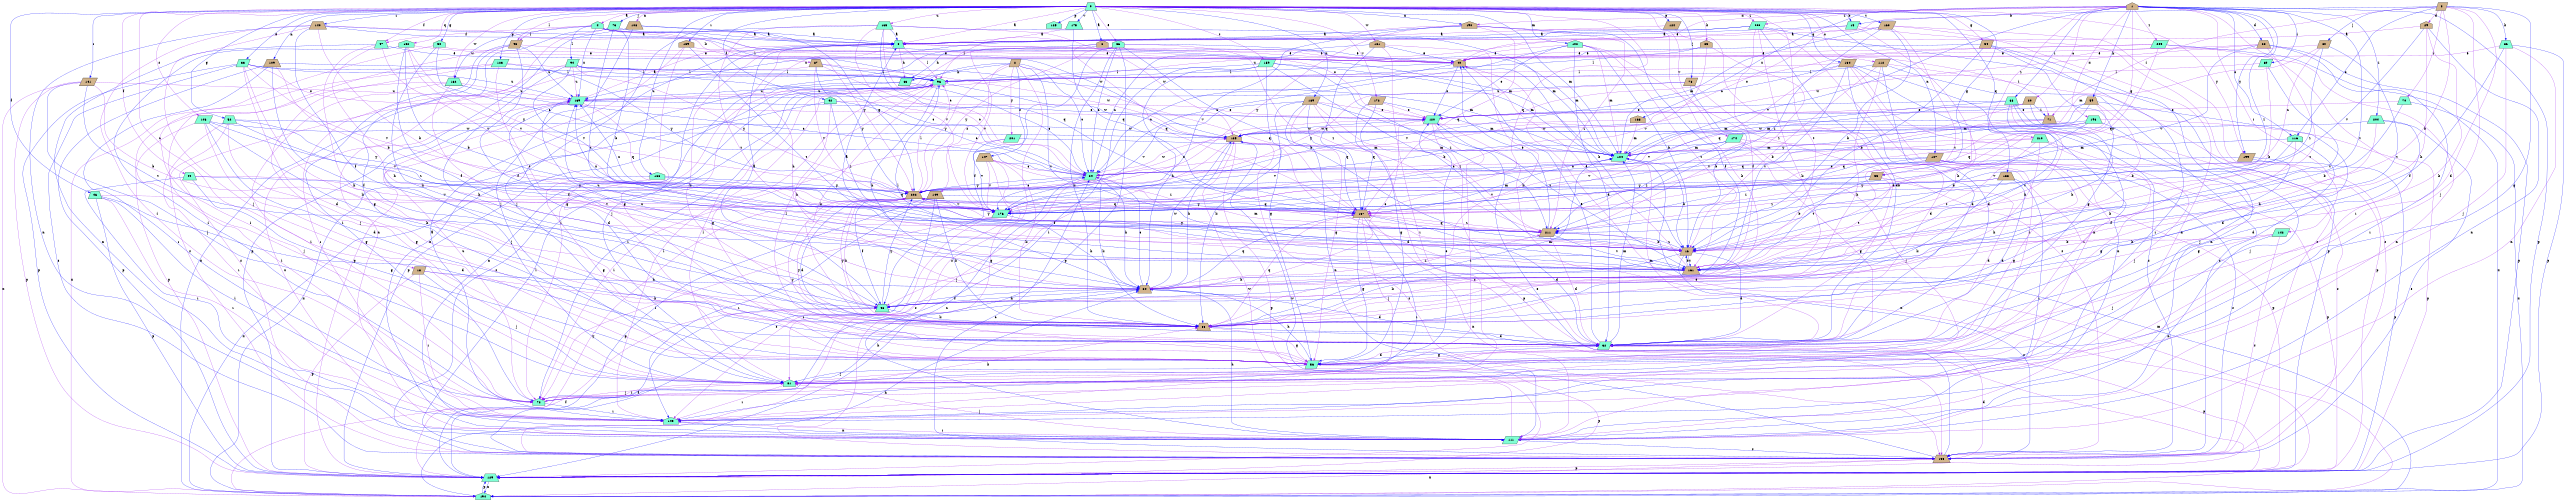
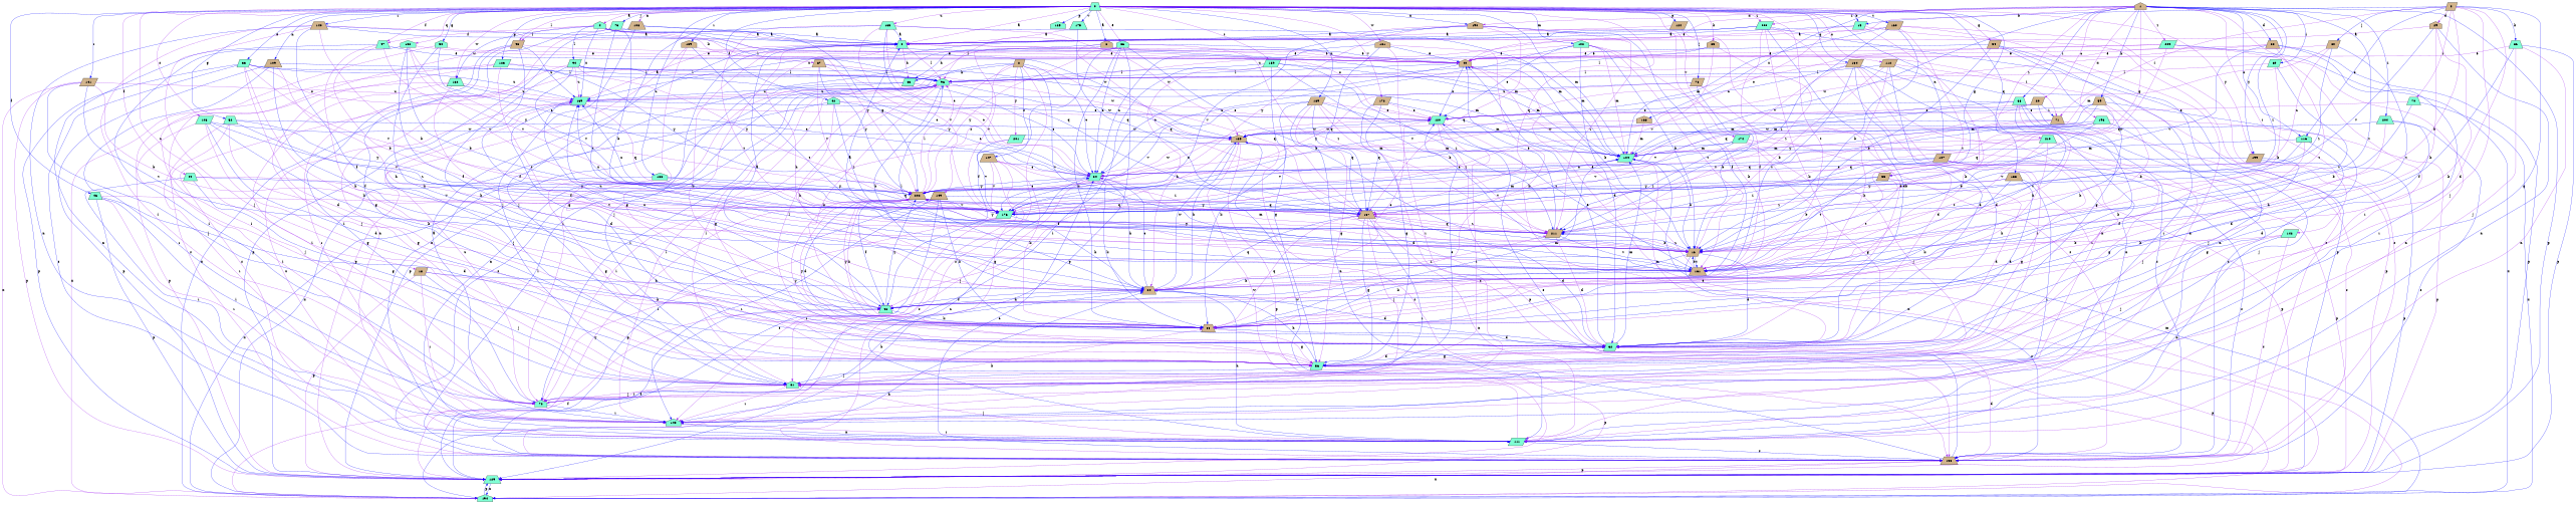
  strict digraph {
    node [fillcolor=aquamarine shape=parallelogram style=filled]
    edge [color=blue]
    0 [shape=trapezium]
    4 [shape=house]
    6 [fillcolor=tan shape=house]
    8 [shape=trapezium]
    15
    18 [fillcolor=tan]
    33
    36 [shape=house]
    42 [shape=house]
    44 [shape=trapezium]
    46 [shape=trapezium]
    47 [shape=trapezium]
    50 [shape=house]
    52 [shape=trapezium]
    54 [fillcolor=tan]
    55 [fillcolor=tan]
    73
    78 [fillcolor=tan]
    85 [fillcolor=tan shape=house]
    93 [fillcolor=tan]
    102 [shape=house]
    104
    107 [fillcolor=tan]
    108 [fillcolor=tan shape=trapezium]
    109 [fillcolor=tan shape=trapezium]
    112 [fillcolor=tan]
    123
    124 [fillcolor=tan]
    125 [shape=house]
    132 [shape=house]
    133 [fillcolor=tan shape=trapezium]
    134 [fillcolor=tan]
    137 [fillcolor=tan shape=trapezium]
    139 [fillcolor=tan shape=house]
    140 [fillcolor=tan shape=trapezium]
    141 [fillcolor=tan]
    146
    159
    160 [fillcolor=tan]
    161 [fillcolor=tan shape=trapezium]
    165 [shape=trapezium]
    166 [shape=house]
    172 [fillcolor=tan]
    174
    175 [shape=trapezium]
    181 [fillcolor=tan shape=house]
    182 [shape=trapezium]
    189 [fillcolor=tan]
    190 [fillcolor=tan shape=house]
    199 [fillcolor=tan]
    203
    202 [fillcolor=tan shape=trapezium]
    87 [fillcolor=tan shape=trapezium]
    94
    169
    185 [fillcolor=tan shape=house]
    40 [fillcolor=tan shape=house]
    63
    111
    56
    71 [fillcolor=tan shape=trapezium]
    81 [shape=house]
    64 [fillcolor=tan shape=trapezium]
    88 [fillcolor=tan shape=trapezium]
    96 [shape=house]
    153 [fillcolor=tan shape=trapezium]
    129 [shape=trapezium]
    145 [shape=house]
    176
    32
    120
    24
    211 [fillcolor=tan]
    16 [fillcolor=tan]
    48 [shape=trapezium]
    72 [shape=house]
    194 [shape=house]
    1 [fillcolor=tan shape=house]
    20 [fillcolor=tan]
    28 [fillcolor=tan shape=trapezium]
    59 [fillcolor=tan shape=trapezium]
    68 [shape=trapezium]
    69
    116 [shape=house]
    142
    168 [fillcolor=tan shape=house]
    193 [shape=trapezium]
    204 [shape=trapezium]
    205
    210 [shape=trapezium]
    2 [fillcolor=tan]
    147 [fillcolor=tan shape=trapezium]
    149 [fillcolor=tan shape=trapezium]
    201
    3 [fillcolor=tan]
    29 [fillcolor=tan shape=house]
    70 [shape=trapezium]
    80 [fillcolor=tan]
    86 [shape=trapezium]
    0 -> 4 [color=purple label=a]
    0 -> 6 [label=a]
    0 -> 8 [color=purple label=a]
    0 -> 15 [label=b]
    0 -> 18 [color=purple label=c]
    0 -> 33 [label=e]
    0 -> 36 [color=purple label=e]
    0 -> 42 [label=f]
    0 -> 44 [color=purple label=f]
    0 -> 46 [label=f]
    0 -> 47 [color=purple label=f]
    0 -> 50 [label=g]
    0 -> 52 [label=g]
    0 -> 54 [color=purple label=g]
    0 -> 55 [label=g]
    0 -> 73 [label=j]
    0 -> 78 [label=j]
    0 -> 85 [color=purple label=k]
    0 -> 93 [color=purple label=l]
    0 -> 102 [label=m]
    0 -> 104 [label=m]
    0 -> 107 [label=n]
    0 -> 108 [color=purple label=n]
    0 -> 109 [label=n]
    0 -> 112 [color=purple label=o]
    0 -> 123 [label=p]
    0 -> 124 [label=p]
    0 -> 125 [label=p]
    0 -> 132 [color=purple label=q]
    0 -> 133 [label=q]
    0 -> 134 [label=q]
    0 -> 137 [color=purple label=q]
    0 -> 139 [label=r]
    0 -> 140 [label=r]
    0 -> 141 [label=r]
    0 -> 146 [color=purple label=s]
    0 -> 159 [color=purple label=t]
    0 -> 160 [label=t]
    0 -> 161 [color=purple label=t]
    0 -> 165 [color=purple label=u]
    0 -> 166 [label=u]
    0 -> 172 [color=purple label=v]
    0 -> 174 [color=purple label=v]
    0 -> 175 [label=v]
    0 -> 181 [color=purple label=w]
    0 -> 182 [color=purple label=w]
    0 -> 189 [label=x]
    0 -> 190 [label=x]
    0 -> 199 [color=purple label=y]
    0 -> 203 [color=purple label=z]
    4 -> 8 [color=purple label=a]
    4 -> 47 [color=purple label=f]
    4 -> 93 [color=purple label=l]
    4 -> 104 [label=m]
    4 -> 182 [label=w]
    4 -> 202 [color=purple label=y]
    4 -> 87 [color=purple label=k]
    4 -> 94 [label=l]
    4 -> 169 [label=u]
    4 -> 185 [label=w]
    6 -> 104 [label=m]
    6 -> 137 [color=purple label=q]
    6 -> 40 [color=purple label=e]
    6 -> 63 [label=h]
    6 -> 111 [label=n]
    8 -> 40 [color=purple label=e]
    8 -> 63 [color=purple label=h]
    8 -> 56 [color=purple label=g]
    8 -> 71 [color=purple label=i]
    8 -> 81 [label=j]
    8 -> 64 [color=purple label=h]
    8 -> 88 [color=purple label=k]
    8 -> 96 [color=purple label=l]
    15 -> 8 [label=a]
    15 -> 169 [color=purple label=u]
    15 -> 88 [color=purple label=k]
    15 -> 153 [color=purple label=s]
    18 -> 81 [label=j]
    18 -> 64 [label=h]
    18 -> 88 [color=purple label=k]
    18 -> 129 [color=purple label=p]
    18 -> 145 [color=purple label=r]
    33 -> 169 [label=u]
    33 -> 88 [color=purple label=k]
    33 -> 96 [label=l]
    33 -> 153 [label=s]
    33 -> 129 [label=p]
    33 -> 176 [color=purple label=v]
    33 -> 32 [color=purple label=d]
    33 -> 120 [color=purple label=o]
    36 -> 202 [color=purple label=y]
    36 -> 40 [label=e]
    36 -> 88 [label=k]
    36 -> 129 [label=p]
    36 -> 176 [color=purple label=v]
    36 -> 24 [label=c]
    36 -> 211 [color=purple label=z]
    36 -> 16 [label=b]
    36 -> 48 [label=f]
    36 -> 72 [color=purple label=i]
    42 -> 64 [color=purple label=h]
    42 -> 120 [color=purple label=o]
    42 -> 24 [label=c]
    42 -> 211 [label=z]
    42 -> 194 [label=x]
    44 -> 202 [label=y]
    44 -> 56 [label=g]
    44 -> 145 [label=r]
    44 -> 176 [color=purple label=v]
    46 -> 129 [label=p]
    46 -> 145 [color=purple label=r]
    46 -> 176 [color=purple label=v]
    46 -> 32 [label=d]
    46 -> 72 [label=i]
    47 -> 40 [label=e]
    47 -> 111 [label=n]
    47 -> 88 [color=purple label=k]
    47 -> 176 [color=purple label=v]
    47 -> 16 [color=purple label=b]
    50 -> 40 [color=purple label=e]
    50 -> 88 [label=k]
    50 -> 24 [label=c]
    50 -> 72 [color=purple label=i]
    52 -> 202 [label=y]
    52 -> 185 [label=w]
    52 -> 56 [color=purple label=g]
    52 -> 145 [color=purple label=r]
    52 -> 211 [label=z]
    52 -> 72 [color=purple label=i]
    54 -> 40 [label=e]
    54 -> 111 [label=n]
    54 -> 56 [label=g]
    54 -> 145 [label=r]
    54 -> 16 [label=b]
    55 -> 161 [color=purple label=t]
    55 -> 202 [label=y]
    55 -> 176 [label=v]
    55 -> 32 [color=purple label=d]
    55 -> 16 [label=b]
    73 -> 8 [label=a]
    73 -> 161 [label=t]
    73 -> 111 [color=purple label=n]
    73 -> 16 [label=b]
    73 -> 194 [label=x]
    78 -> 202 [color=purple label=y]
    78 -> 169 [label=u]
    78 -> 32 [color=purple label=d]
    78 -> 16 [label=b]
    85 -> 40 [color=purple label=e]
    85 -> 96 [label=l]
    85 -> 176 [color=purple label=v]
    85 -> 211 [color=purple label=z]
    93 -> 169 [label=u]
    93 -> 40 [color=purple label=e]
    93 -> 56 [label=g]
    93 -> 153 [color=purple label=s]
    93 -> 48 [label=f]
    93 -> 72 [label=i]
    102 -> 104 [color=purple label=m]
    102 -> 161 [color=purple label=t]
    102 -> 40 [color=purple label=e]
    102 -> 153 [color=purple label=s]
    102 -> 32 [label=d]
    102 -> 120 [label=o]
    102 -> 24 [label=c]
    102 -> 16 [label=b]
    104 -> 24 [color=purple label=c]
    104 -> 16 [label=b]
    107 -> 161 [label=t]
    107 -> 56 [color=purple label=g]
    107 -> 153 [label=s]
    107 -> 129 [color=purple label=p]
    107 -> 24 [label=c]
    107 -> 211 [label=z]
    108 -> 8 [label=a]
    108 -> 202 [label=g]
    108 -> 81 [label=j]
    108 -> 129 [label=p]
    109 -> 64 [color=purple label=h]
    109 -> 96 [label=l]
    109 -> 129 [label=p]
    109 -> 145 [label=r]
    109 -> 48 [label=f]
    112 -> 88 [color=purple label=k]
    112 -> 96 [label=l]
    112 -> 153 [label=s]
    112 -> 129 [color=purple label=p]
    112 -> 32 [label=d]
    112 -> 16 [color=purple label=b]
    123 -> 161 [color=purple label=t]
    123 -> 202 [label=y]
    123 -> 81 [color=purple label=j]
    123 -> 96 [color=purple label=l]
    123 -> 194 [color=purple label=x]
    124 -> 8 [color=purple label=a]
    124 -> 32 [color=purple label=d]
    132 -> 202 [color=purple label=y]
    132 -> 40 [color=purple label=e]
    132 -> 176 [color=purple label=v]
    132 -> 16 [label=b]
    132 -> 48 [label=f]
    132 -> 72 [label=i]
    133 -> 202 [label=y]
    133 -> 88 [label=k]
    133 -> 145 [label=r]
    133 -> 32 [label=d]
    133 -> 211 [color=purple label=z]
    134 -> 137 [color=purple label=q]
    134 -> 161 [label=t]
    134 -> 111 [label=n]
    134 -> 96 [color=purple label=l]
    134 -> 153 [label=s]
    134 -> 145 [color=purple label=r]
    134 -> 176 [label=v]
    134 -> 32 [label=d]
    134 -> 72 [color=purple label=i]
    137 -> 104 [label=m]
    137 -> 202 [label=y]
    137 -> 111 [color=purple label=n]
    137 -> 56 [label=g]
    137 -> 81 [color=purple label=j]
    137 -> 145 [label=r]
    137 -> 32 [label=d]
    137 -> 211 [color=purple label=z]
    139 -> 161 [label=t]
    139 -> 40 [color=purple label=e]
    139 -> 56 [color=purple label=g]
    139 -> 129 [color=purple label=p]
    140 -> 8 [label=a]
    140 -> 111 [label=n]
    140 -> 81 [color=purple label=j]
    140 -> 96 [label=l]
    140 -> 120 [color=purple label=o]
    140 -> 16 [color=purple label=b]
    140 -> 48 [label=f]
    140 -> 72 [color=purple label=i]
    141 -> 161 [label=t]
    141 -> 169 [color=purple label=u]
    141 -> 81 [label=j]
    141 -> 129 [color=purple label=p]
    141 -> 16 [color=purple label=b]
    141 -> 194 [color=purple label=x]
    146 -> 185 [label=w]
    146 -> 56 [color=purple label=g]
    146 -> 81 [color=purple label=j]
    146 -> 88 [label=k]
    146 -> 176 [label=v]
    146 -> 32 [label=d]
    159 -> 104 [label=m]
    159 -> 56 [label=g]
-   159 -> 64 [label=h]
+   159 -> 64 [color=purple label=h]
    159 -> 96 [label=l]
    159 -> 211 [label=z]
    159 -> 16 [label=b]
    159 -> 72 [label=i]
    160 -> 8 [color=purple label=a]
    160 -> 104 [label=m]
    160 -> 161 [color=purple label=t]
    160 -> 111 [color=purple label=n]
    160 -> 153 [color=purple label=s]
    160 -> 211 [label=z]
    160 -> 16 [label=b]
    161 -> 8 [label=a]
    161 -> 169 [label=u]
    161 -> 40 [color=purple label=e]
    161 -> 64 [label=h]
    161 -> 16 [label=b]
    165 -> 8 [label=a]
    165 -> 104 [label=m]
    165 -> 137 [label=q]
    165 -> 161 [color=purple label=t]
    165 -> 185 [color=purple label=w]
    165 -> 81 [label=j]
    165 -> 176 [color=purple label=v]
    165 -> 24 [color=purple label=c]
    166 -> 137 [label=q]
    166 -> 202 [label=y]
    166 -> 56 [color=purple label=g]
    166 -> 194 [label=x]
    172 -> 104 [label=m]
    172 -> 137 [label=q]
    172 -> 56 [label=g]
    172 -> 120 [color=purple label=o]
    174 -> 104 [label=m]
    174 -> 56 [color=purple label=g]
    174 -> 81 [color=purple label=j]
    174 -> 129 [color=purple label=p]
    174 -> 176 [label=v]
    174 -> 211 [label=z]
    175 -> 8 [color=purple label=a]
    175 -> 137 [label=q]
    181 -> 137 [label=q]
    181 -> 40 [label=e]
    181 -> 88 [color=purple label=k]
    181 -> 145 [color=purple label=r]
    181 -> 24 [label=c]
    182 -> 169 [color=purple label=u]
    182 -> 129 [color=purple label=p]
    182 -> 24 [label=c]
    182 -> 48 [color=purple label=f]
    182 -> 72 [color=purple label=i]
    189 -> 137 [label=q]
    189 -> 161 [label=t]
    189 -> 111 [label=n]
    189 -> 56 [color=purple label=g]
    189 -> 88 [label=k]
    189 -> 153 [color=purple label=s]
    189 -> 176 [label=v]
    189 -> 120 [color=purple label=o]
    189 -> 211 [color=purple label=z]
    190 -> 8 [label=a]
    190 -> 137 [color=purple label=q]
    190 -> 202 [color=purple label=y]
    190 -> 88 [color=purple label=k]
    190 -> 96 [color=purple label=l]
    190 -> 176 [label=v]
    190 -> 211 [color=purple label=z]
    190 -> 48 [label=f]
    199 -> 88 [label=k]
    199 -> 129 [label=p]
    199 -> 24 [label=c]
    203 -> 8 [label=a]
    203 -> 169 [label=u]
    203 -> 111 [color=purple label=n]
    203 -> 88 [color=purple label=k]
    203 -> 129 [label=p]
    203 -> 32 [label=d]
    203 -> 48 [color=purple label=f]
    202 -> 137 [color=purple label=q]
    202 -> 88 [color=purple label=k]
    202 -> 96 [color=purple label=l]
    202 -> 176 [label=v]
    202 -> 32 [label=d]
    202 -> 120 [color=purple label=o]
    202 -> 24 [label=c]
    202 -> 48 [label=f]
    87 -> 202 [label=y]
    87 -> 185 [color=purple label=w]
    87 -> 96 [label=l]
    87 -> 153 [color=purple label=s]
    87 -> 176 [color=purple label=v]
    87 -> 24 [color=purple label=c]
    94 -> 104 [label=m]
    94 -> 202 [color=purple label=y]
    94 -> 169 [color=purple label=u]
    94 -> 88 [label=k]
    94 -> 96 [label=l]
    94 -> 145 [color=purple label=r]
    94 -> 176 [label=v]
    94 -> 24 [label=c]
    169 -> 8 [color=purple label=a]
    169 -> 137 [color=purple label=q]
    169 -> 81 [label=j]
    169 -> 32 [label=d]
    169 -> 120 [label=o]
    185 -> 104 [color=purple label=m]
    185 -> 64 [label=h]
    185 -> 153 [color=purple label=s]
    185 -> 129 [color=purple label=p]
    185 -> 32 [color=purple label=d]
    185 -> 48 [color=purple label=f]
    40 -> 96 [label=l]
    40 -> 120 [label=o]
    40 -> 24 [label=c]
    40 -> 16 [label=b]
    63 -> 169 [label=u]
    63 -> 111 [label=n]
    63 -> 24 [label=c]
    111 -> 169 [color=purple label=u]
    111 -> 185 [color=purple label=w]
    111 -> 81 [color=purple label=j]
    111 -> 64 [label=h]
    111 -> 153 [label=s]
    111 -> 145 [color=purple label=r]
    111 -> 24 [label=c]
    56 -> 104 [color=purple label=m]
    56 -> 202 [color=purple label=y]
    56 -> 81 [label=j]
    56 -> 64 [label=h]
    56 -> 129 [color=purple label=p]
    56 -> 32 [color=purple label=d]
    71 -> 137 [color=purple label=q]
    71 -> 185 [label=w]
    71 -> 153 [color=purple label=s]
    71 -> 16 [color=purple label=b]
    81 -> 96 [color=purple label=l]
    81 -> 145 [color=purple label=r]
    81 -> 120 [label=o]
    81 -> 72 [color=purple label=i]
    64 -> 8 [label=a]
    64 -> 137 [label=q]
    64 -> 185 [label=w]
    64 -> 96 [label=l]
    64 -> 32 [label=d]
    64 -> 120 [color=purple label=o]
    64 -> 24 [label=c]
    64 -> 211 [color=purple label=z]
    64 -> 48 [label=f]
    88 -> 104 [label=m]
    88 -> 137 [color=purple label=q]
    88 -> 202 [color=purple label=y]
    88 -> 56 [color=purple label=g]
    88 -> 32 [label=d]
    96 -> 169 [color=purple label=u]
    96 -> 185 [label=w]
    96 -> 56 [color=purple label=g]
    96 -> 64 [label=h]
    96 -> 88 [color=purple label=k]
    96 -> 153 [label=s]
    96 -> 72 [label=i]
    153 -> 185 [label=w]
    153 -> 96 [label=l]
    153 -> 129 [color=purple label=p]
    153 -> 32 [color=purple label=d]
    153 -> 120 [label=o]
    153 -> 24 [label=c]
    153 -> 194 [color=purple label=x]
    129 -> 202 [color=purple label=y]
    129 -> 48 [label=f]
    129 -> 194 [label=x]
    145 -> 8 [label=a]
    145 -> 111 [label=n]
    145 -> 96 [color=purple label=l]
    176 -> 169 [label=u]
    176 -> 64 [label=h]
    176 -> 145 [color=purple label=r]
    176 -> 72 [color=purple label=i]
    32 -> 104 [label=m]
    32 -> 202 [color=purple label=y]
    32 -> 40 [label=e]
    32 -> 56 [label=g]
    32 -> 96 [color=purple label=l]
    32 -> 129 [color=purple label=p]
    120 -> 185 [label=w]
    120 -> 129 [color=purple label=p]
    120 -> 72 [color=purple label=i]
    120 -> 194 [color=purple label=x]
    24 -> 202 [label=y]
    24 -> 185 [color=purple label=w]
    24 -> 81 [color=purple label=j]
    24 -> 64 [label=h]
    24 -> 88 [label=k]
    211 -> 137 [color=purple label=q]
    211 -> 161 [label=t]
    211 -> 202 [color=purple label=y]
    211 -> 169 [label=u]
    211 -> 40 [label=e]
    211 -> 32 [color=purple label=d]
    211 -> 16 [color=purple label=b]
    16 -> 161 [label=t]
    16 -> 202 [color=purple label=y]
    16 -> 88 [label=k]
    16 -> 153 [label=s]
    16 -> 32 [label=d]
    16 -> 24 [color=purple label=m]
    16 -> 211 [label=z]
    48 -> 202 [label=y]
    48 -> 169 [label=u]
    48 -> 64 [label=h]
    48 -> 88 [label=k]
    72 -> 169 [color=purple label=u]
    72 -> 81 [color=purple label=j]
    72 -> 64 [label=h]
    72 -> 88 [color=purple label=k]
    72 -> 145 [label=r]
    194 -> 104 [label=m]
    194 -> 40 [color=purple label=e]
    194 -> 64 [label=h]
    194 -> 129 [label=p]
    194 -> 48 [color=purple label=f]
    1 -> 55 [color=purple label=g]
    1 -> 161 [label=t]
    1 -> 190 [color=purple label=x]
    1 -> 199 [label=y]
    1 -> 203 [color=purple label=z]
    1 -> 40 [color=purple label=e]
    1 -> 129 [label=p]
    1 -> 145 [color=purple label=r]
    1 -> 176 [label=v]
    1 -> 24 [color=purple label=c]
    1 -> 211 [label=z]
    1 -> 20 [color=purple label=c]
    1 -> 28 [label=d]
    1 -> 59 [label=h]
    1 -> 68 [label=i]
    1 -> 69 [label=i]
    1 -> 116 [label=o]
    1 -> 142 [color=purple label=r]
    1 -> 168 [label=u]
    1 -> 193 [color=purple label=x]
    1 -> 204 [label=z]
    1 -> 205 [color=purple label=z]
    1 -> 210 [color=purple label=z]
    20 -> 104 [label=m]
    20 -> 71 [label=i]
    20 -> 64 [label=h]
    20 -> 176 [color=purple label=v]
    20 -> 120 [color=purple label=o]
    28 -> 161 [color=purple label=t]
    28 -> 185 [color=purple label=w]
    28 -> 40 [color=purple label=e]
    28 -> 129 [label=p]
    28 -> 145 [label=r]
    28 -> 176 [label=v]
    59 -> 104 [label=m]
    59 -> 137 [color=purple label=q]
    59 -> 202 [label=y]
    59 -> 32 [label=d]
    59 -> 120 [label=o]
    59 -> 16 [color=purple label=b]
    68 -> 104 [label=m]
    68 -> 161 [label=t]
    68 -> 81 [label=j]
    68 -> 64 [color=purple label=h]
    68 -> 88 [label=k]
    68 -> 120 [label=o]
    69 -> 161 [label=t]
    69 -> 96 [color=purple label=l]
    69 -> 16 [color=purple label=b]
    116 -> 104 [label=m]
    116 -> 56 [label=g]
    116 -> 176 [label=v]
    116 -> 48 [color=purple label=f]
    142 -> 111 [label=n]
    142 -> 81 [color=purple label=j]
    142 -> 153 [color=purple label=s]
    142 -> 16 [color=purple label=b]
    168 -> 104 [color=purple label=m]
    168 -> 185 [color=purple label=w]
    193 -> 137 [color=purple label=q]
    193 -> 185 [label=w]
    193 -> 81 [label=j]
    193 -> 129 [color=purple label=p]
    193 -> 176 [label=v]
    193 -> 16 [label=b]
    204 -> 185 [label=w]
    204 -> 64 [color=purple label=h]
    204 -> 153 [label=s]
    204 -> 32 [label=d]
    205 -> 137 [color=purple label=q]
    205 -> 40 [color=purple label=e]
    205 -> 111 [color=purple label=n]
    205 -> 120 [color=purple label=o]
    205 -> 194 [label=x]
    210 -> 104 [color=purple label=m]
    210 -> 161 [color=purple label=t]
    210 -> 56 [color=purple label=g]
    210 -> 81 [color=purple label=j]
    210 -> 88 [color=purple label=k]
    210 -> 176 [color=purple label=v]
    2 -> 137 [color=purple label=q]
    2 -> 161 [label=t]
    2 -> 202 [color=purple label=y]
    2 -> 63 [label=h]
    2 -> 153 [color=purple label=s]
    2 -> 129 [label=p]
    2 -> 24 [label=c]
    2 -> 147 [label=s]
    2 -> 149 [color=purple label=s]
    2 -> 201 [color=purple label=y]
    147 -> 56 [color=purple label=g]
    147 -> 88 [color=purple label=k]
    147 -> 153 [color=purple label=s]
    147 -> 176 [color=purple label=v]
    147 -> 24 [color=purple label=c]
    147 -> 211 [color=purple label=z]
    149 -> 137 [label=q]
    149 -> 88 [label=k]
    149 -> 153 [label=s]
    149 -> 129 [label=p]
    149 -> 145 [label=r]
    201 -> 104 [label=m]
    201 -> 176 [label=v]
    201 -> 72 [color=purple label=i]
    3 -> 15 [label=b]
    3 -> 56 [label=g]
    3 -> 71 [color=purple label=i]
    3 -> 81 [color=purple label=j]
    3 -> 32 [color=purple label=d]
    3 -> 16 [color=purple label=b]
    3 -> 116 [label=o]
    3 -> 29 [color=purple label=d]
    3 -> 70 [color=purple label=i]
    3 -> 80 [label=j]
    3 -> 86 [label=k]
    29 -> 8 [color=purple label=a]
    29 -> 111 [label=n]
    29 -> 64 [color=purple label=h]
    29 -> 88 [color=purple label=k]
    29 -> 176 [label=v]
    70 -> 120 [color=purple label=o]
    70 -> 16 [label=b]
    70 -> 194 [label=x]
    80 -> 104 [color=purple label=m]
    80 -> 161 [label=t]
    80 -> 40 [color=purple label=e]
    80 -> 24 [color=purple label=c]
    80 -> 211 [label=z]
    86 -> 40 [color=purple label=e]
    86 -> 111 [color=purple label=n]
    86 -> 81 [color=purple label=j]
    86 -> 129 [label=p]
    86 -> 48 [label=f]
  }
